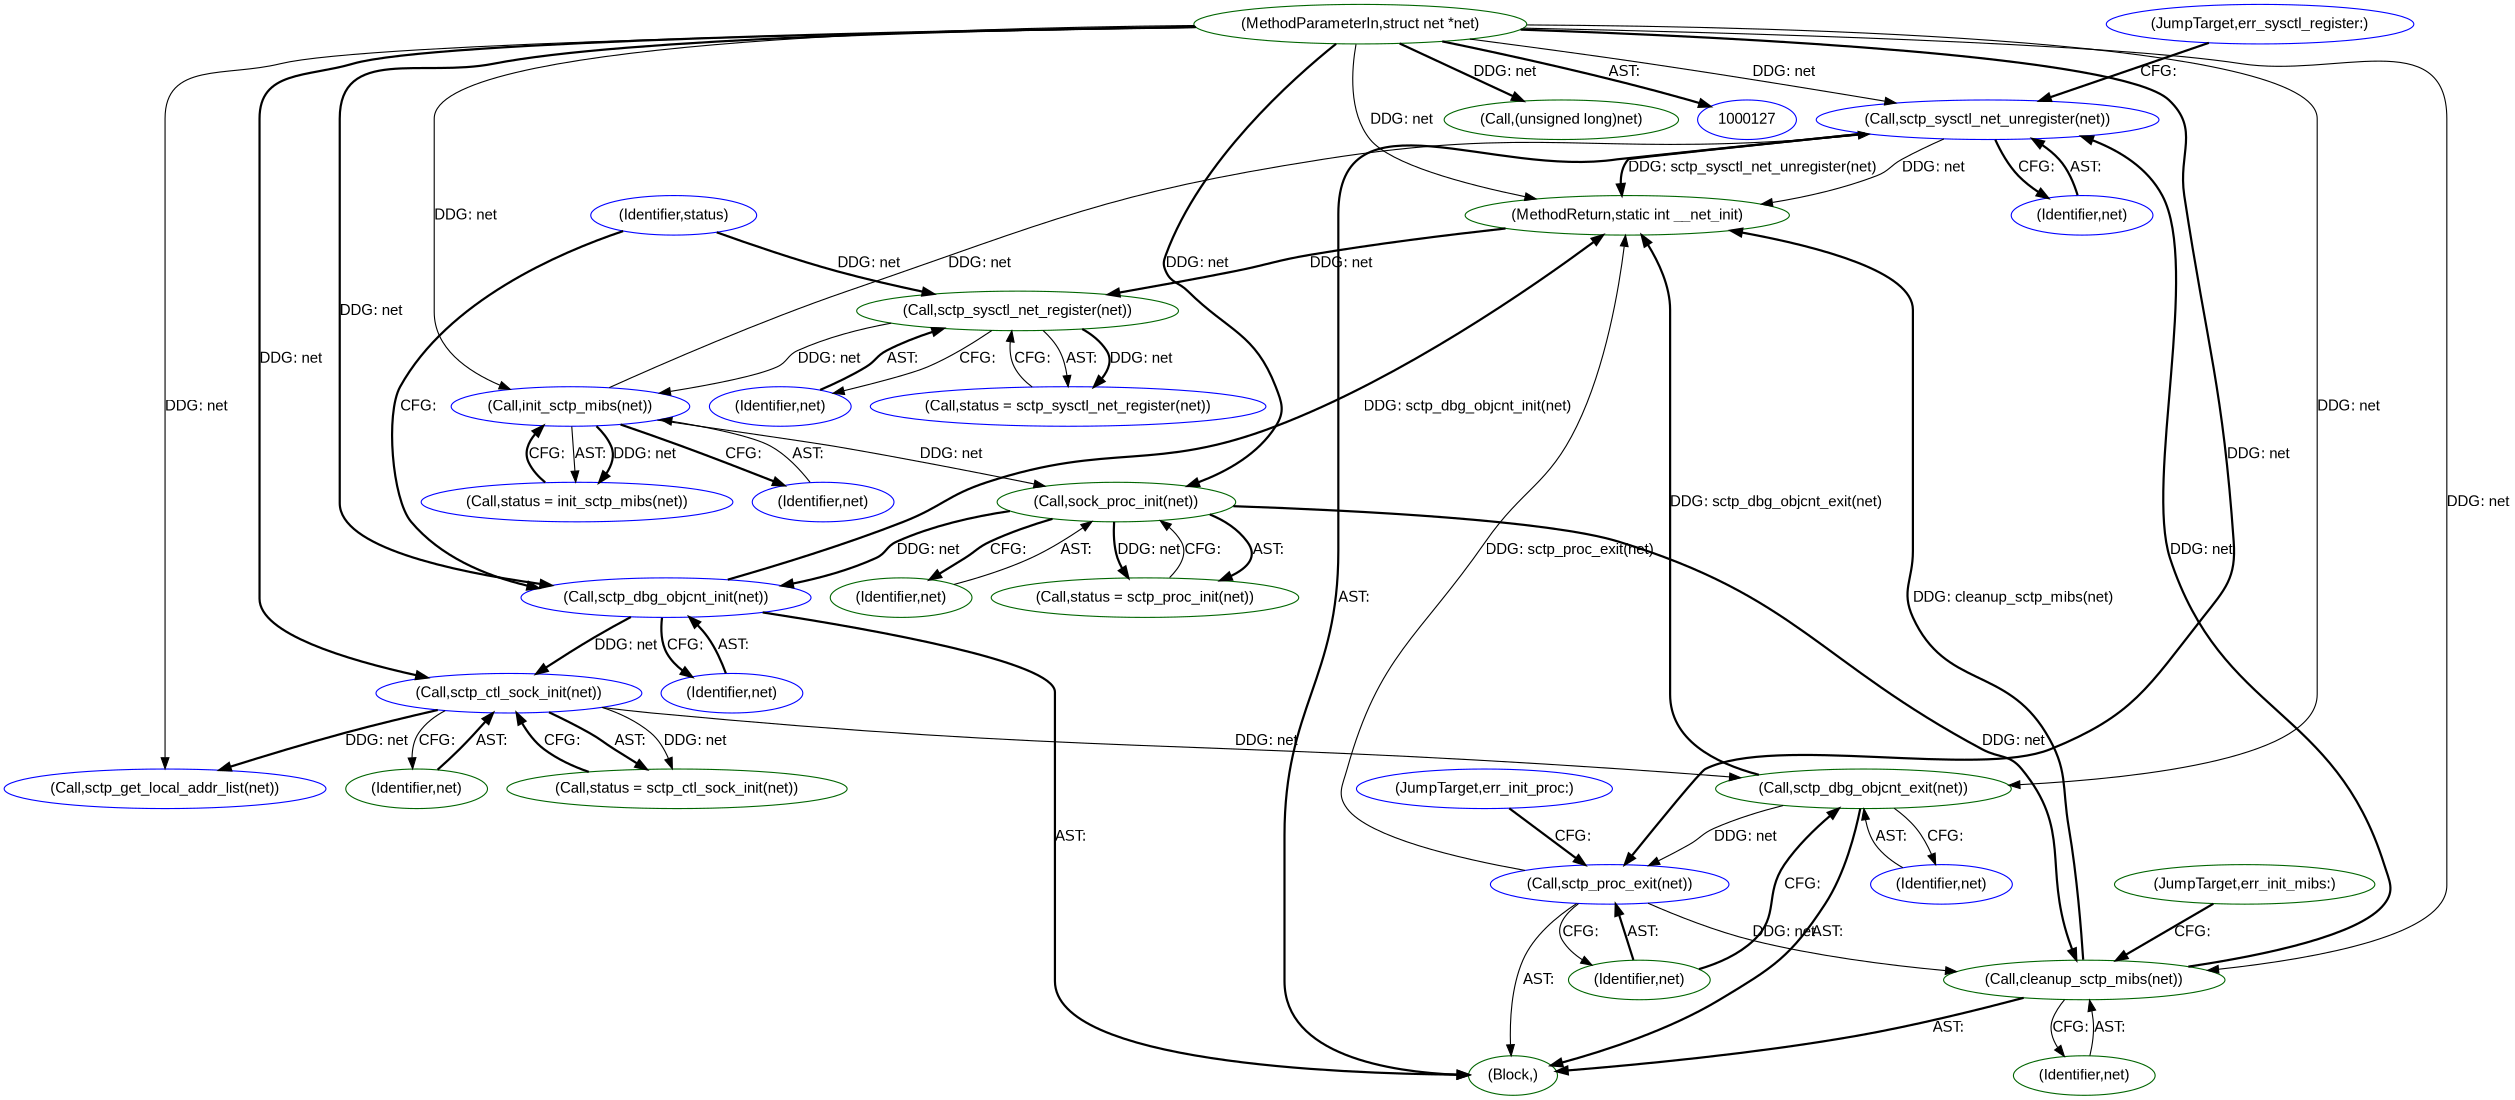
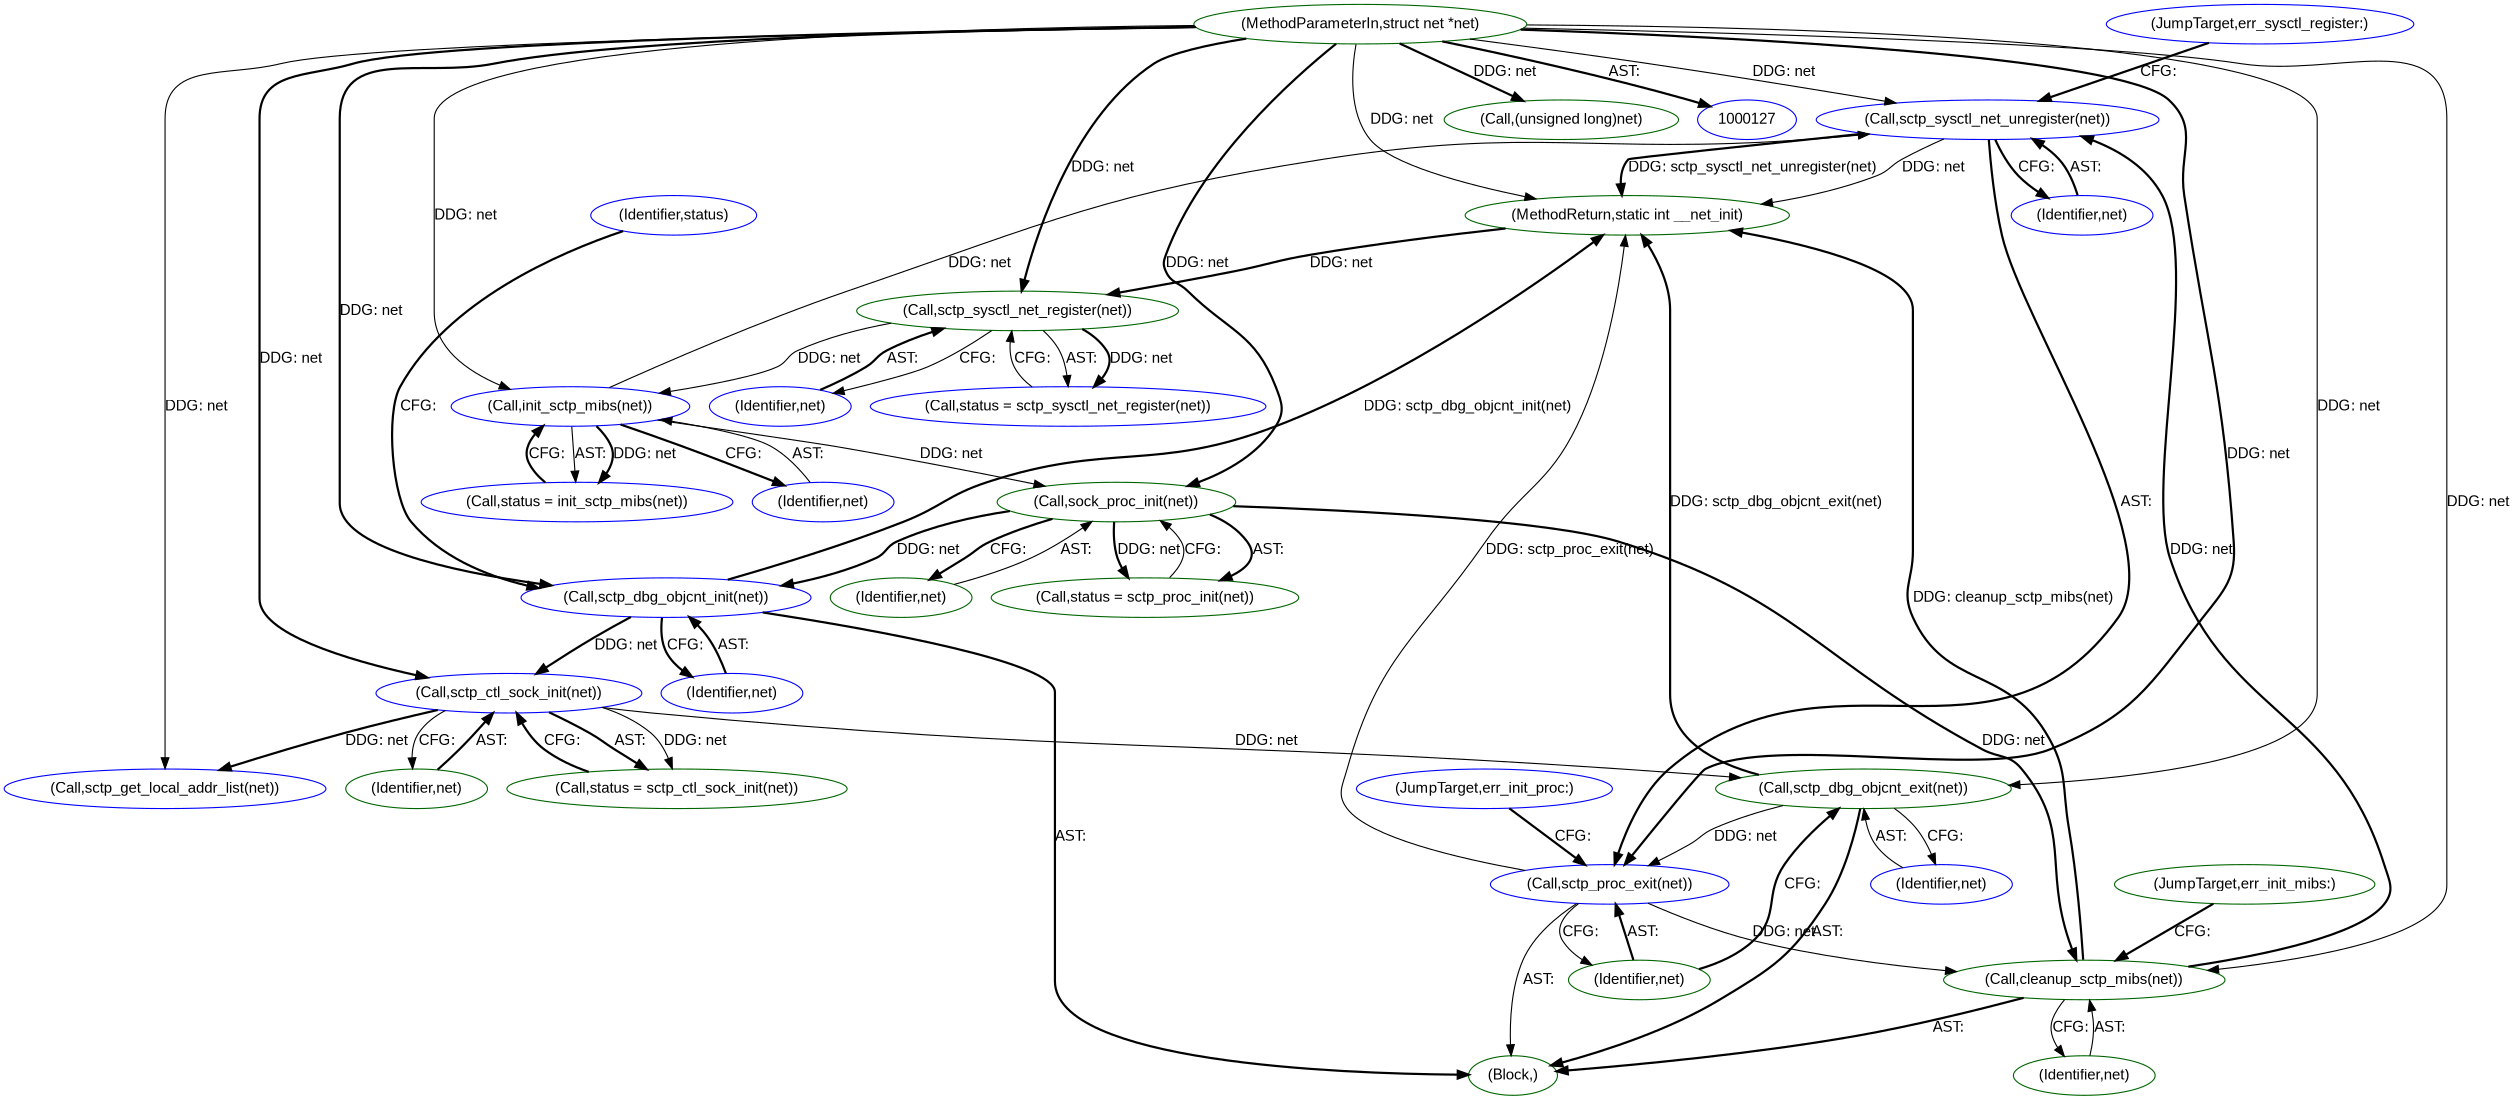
  digraph {
    fontname="Liberation Sans"
    node [color=blue fontname="Liberation Sans"]
    edge [fontname="Liberation Sans" style=bold]
    n1 [label="(Call,sctp_sysctl_net_unregister(net))"]
    n2 [label="(Identifier,net)"]
    n3 [color=darkgreen label="(Block,)"]
    n4 [color=darkgreen label="(MethodReturn,static int __net_init)"]
    n5 [color=darkgreen label="(Call,sctp_sysctl_net_register(net))"]
    n6 [label="(Call,init_sctp_mibs(net))"]
    n7 [color=darkgreen label="(Call,sock_proc_init(net))"]
    n8 [label="(Call,status = init_sctp_mibs(net))"]
    n9 [label="(Identifier,net)"]
    n10 [color=darkgreen label="(Call,cleanup_sctp_mibs(net))"]
    n11 [label="(Call,sctp_dbg_objcnt_init(net))"]
    n12 [color=darkgreen label="(Identifier,net)"]
    n13 [color=darkgreen label="(Call,status = sctp_proc_init(net))"]
    n14 [label="(Call,status = sctp_sysctl_net_register(net))"]
    n15 [label="(Identifier,net)"]
    n16 [color=darkgreen label="(MethodParameterIn,struct net *net)"]
    n17 [label="(Call,sctp_proc_exit(net))"]
    n18 [color=darkgreen label="(Call,sctp_dbg_objcnt_exit(net))"]
    n19 [label="(Call,sctp_ctl_sock_init(net))"]
    n20 [label="(Call,sctp_get_local_addr_list(net))"]
    n21 [color=darkgreen label="(Call,(unsigned long)net)"]
    1000127
    n23 [color=darkgreen label="(Identifier,net)"]
    n24 [color=darkgreen label="(Identifier,net)"]
    n25 [label="(Identifier,net)"]
    n26 [color=darkgreen label="(Call,status = sctp_ctl_sock_init(net))"]
    n27 [color=darkgreen label="(Identifier,net)"]
    n28 [label="(Identifier,net)"]
    n29 [label="(Identifier,status)"]
    n30 [label="(JumpTarget,err_init_proc:)"]
    n31 [label="(JumpTarget,err_sysctl_register:)"]
    n32 [color=darkgreen label="(JumpTarget,err_init_mibs:)"]
    n1 -> n2 [label="CFG: "]
-   n1 -> n3 [label="AST: "]
+   n1 -> n17 [label="AST: "]
    n1 -> n4 [label="DDG: sctp_sysctl_net_unregister(net)"]
    n1 -> n4 [label="DDG: net" style=solid]
    n2 -> n1 [label="AST: "]
    n4 -> n5 [label="DDG: net"]
    n5 -> n6 [label="DDG: net" style=solid]
    n5 -> n14 [label="AST: " style=solid]
    n5 -> n14 [label="DDG: net"]
    n5 -> n15 [label="CFG: " style=solid]
    n6 -> n1 [label="DDG: net" style=solid]
    n6 -> n7 [label="DDG: net" style=solid]
    n6 -> n8 [label="AST: " style=solid]
    n6 -> n8 [label="DDG: net"]
    n6 -> n9 [label="CFG: "]
    n7 -> n10 [label="DDG: net"]
    n7 -> n11 [label="DDG: net"]
    n7 -> n12 [label="CFG: "]
    n7 -> n13 [label="AST: "]
    n7 -> n13 [label="DDG: net"]
    n8 -> n6 [label="CFG: "]
    n9 -> n6 [label="AST: " style=solid]
    n10 -> n1 [label="DDG: net"]
    n10 -> n3 [label="AST: "]
    n10 -> n4 [label="DDG: cleanup_sctp_mibs(net)"]
    n10 -> n23 [label="CFG: " style=solid]
    n11 -> n3 [label="AST: "]
    n11 -> n4 [label="DDG: sctp_dbg_objcnt_init(net)"]
    n11 -> n19 [label="DDG: net"]
    n11 -> n28 [label="CFG: "]
    n12 -> n7 [label="AST: " style=solid]
    n13 -> n7 [label="CFG: " style=solid]
    n14 -> n5 [label="CFG: " style=solid]
    n15 -> n5 [label="AST: "]
    n16 -> n1 [label="DDG: net" style=solid]
    n16 -> n4 [label="DDG: net" style=solid]
-   n29 -> n5 [label="DDG: net"]
+   n16 -> n5 [label="DDG: net"]
    n16 -> n6 [label="DDG: net" style=solid]
    n16 -> n7 [label="DDG: net"]
    n16 -> n10 [label="DDG: net" style=solid]
    n16 -> n11 [label="DDG: net"]
    n16 -> n17 [label="DDG: net"]
    n16 -> n18 [label="DDG: net" style=solid]
    n16 -> n19 [label="DDG: net"]
    n16 -> n20 [label="DDG: net" style=solid]
    n16 -> n21 [label="DDG: net"]
    n16 -> 1000127 [label="AST: "]
    n17 -> n3 [label="AST: " style=solid]
    n17 -> n4 [label="DDG: sctp_proc_exit(net)" style=solid]
    n17 -> n10 [label="DDG: net" style=solid]
    n17 -> n24 [label="CFG: " style=solid]
    n18 -> n3 [label="AST: "]
    n18 -> n4 [label="DDG: sctp_dbg_objcnt_exit(net)"]
    n18 -> n17 [label="DDG: net" style=solid]
    n18 -> n25 [label="CFG: " style=solid]
    n19 -> n18 [label="DDG: net" style=solid]
    n19 -> n20 [label="DDG: net"]
    n19 -> n26 [label="AST: "]
    n19 -> n26 [label="DDG: net" style=solid]
    n19 -> n27 [label="CFG: " style=solid]
    n23 -> n10 [label="AST: " style=solid]
    n24 -> n17 [label="AST: "]
    n24 -> n18 [label="CFG: "]
    n25 -> n18 [label="AST: " style=solid]
    n26 -> n19 [label="CFG: "]
    n27 -> n19 [label="AST: "]
    n28 -> n11 [label="AST: "]
    n29 -> n11 [label="CFG: "]
    n30 -> n17 [label="CFG: "]
    n31 -> n1 [label="CFG: "]
    n32 -> n10 [label="CFG: "]
  }
